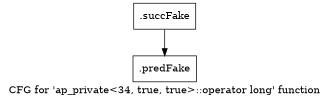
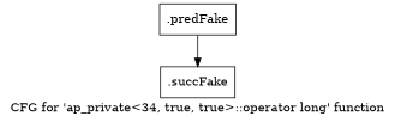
  digraph {
    label="CFG for 'ap_private\<34, true, true\>::operator long' function"
    node [shape=record]
    n1 [label="{.predFake}"]
    n2 [filename="/mnt/xilinx/Vitis_HLS/2021.2/include/etc/ap_private.h" label="{.succFake}" linenumber=1937]
-   n2 -> n1 [execusionnum=0 filename="/mnt/xilinx/Vitis_HLS/2021.2/include/etc/ap_private.h"]
+   n1 -> n2 [execusionnum=0 filename="/mnt/xilinx/Vitis_HLS/2021.2/include/etc/ap_private.h"]
  }
